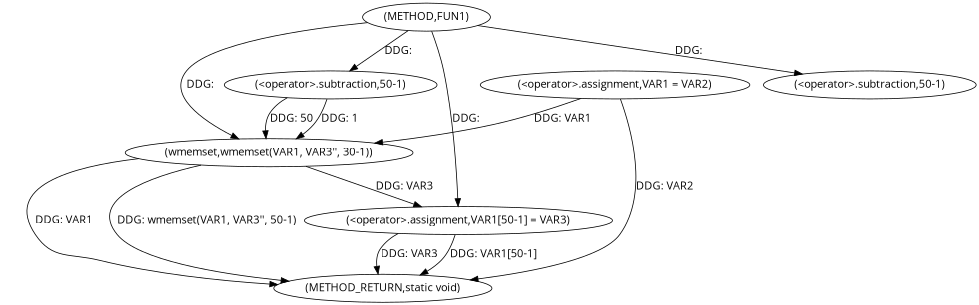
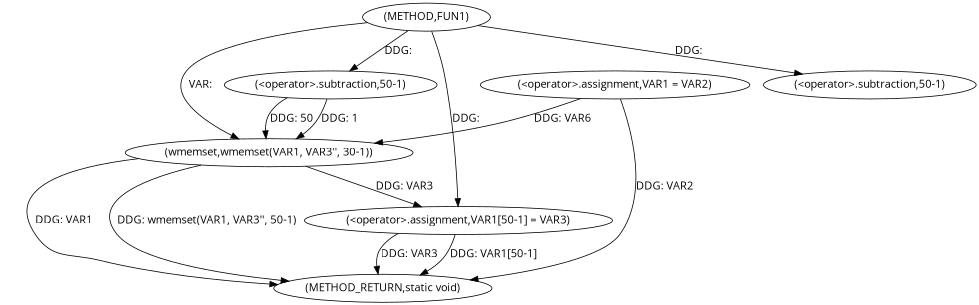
  digraph {
    fontname="Open Sans"
    node [fontname="Open Sans"]
    edge [fontname="Open Sans"]
    n1 [label="(METHOD,FUN1)"]
    n2 [label="(wmemset,wmemset(VAR1, VAR3'', 30-1))"]
    n3 [label="(<operator>.subtraction,50-1)"]
    n4 [label="(<operator>.assignment,VAR1[50-1] = VAR3)"]
    n5 [label="(<operator>.subtraction,50-1)"]
    n6 [label="(<operator>.assignment,VAR1 = VAR2)"]
    n7 [label="(METHOD_RETURN,static void)"]
-   n1 -> n2 [label="DDG: "]
+   n1 -> n2 [label="VAR: "]
    n1 -> n3 [label="DDG: "]
    n1 -> n4 [label="DDG: "]
    n1 -> n5 [label="DDG: "]
    n2 -> n4 [label="DDG: VAR3"]
    n2 -> n7 [label="DDG: VAR1"]
    n2 -> n7 [label="DDG: wmemset(VAR1, VAR3'', 50-1)"]
    n3 -> n2 [label="DDG: 50"]
    n3 -> n2 [label="DDG: 1"]
    n4 -> n7 [label="DDG: VAR1[50-1]"]
    n4 -> n7 [label="DDG: VAR3"]
-   n6 -> n2 [label="DDG: VAR1"]
+   n6 -> n2 [label="DDG: VAR6"]
    n6 -> n7 [label="DDG: VAR2"]
  }
